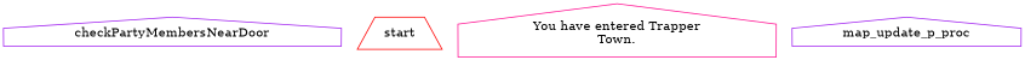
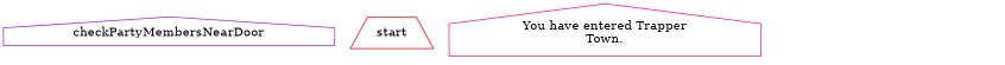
  digraph {
    node [color=purple fillcolor="#FFFFFF" style=filled shape=house]
    checkPartyMembersNearDoor
    start [color=red shape=trapezium]
    n3 [color=deeppink label="You have entered Trapper\nTown."]
-   map_update_p_proc
  }
